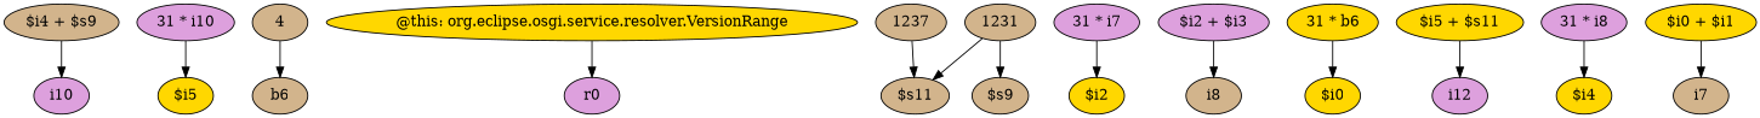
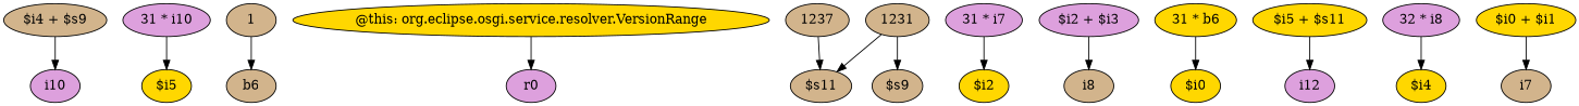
  digraph {
    node [fillcolor=tan style=filled]
    n1 [label="$i4 + $s9"]
    n2 [fillcolor=plum label=i10]
    n3 [fillcolor=plum label="31 * i10"]
    n4 [fillcolor=gold label="$i5"]
-   n5 [label=4]
+   n5 [label=1]
    n6 [label=b6]
    n7 [fillcolor=gold label="@this: org.eclipse.osgi.service.resolver.VersionRange"]
    n8 [fillcolor=plum label=r0]
    n9 [label=1237]
    n10 [label="$s11"]
    n11 [label="$s9"]
    n12 [fillcolor=plum label="31 * i7"]
    n13 [fillcolor=gold label="$i2"]
    n14 [fillcolor=plum label="$i2 + $i3"]
    n15 [label=i8]
    n16 [fillcolor=gold label="31 * b6"]
    n17 [fillcolor=gold label="$i0"]
    n18 [fillcolor=gold label="$i5 + $s11"]
    n19 [fillcolor=plum label=i12]
    n20 [label=1231]
-   n21 [fillcolor=plum label="31 * i8"]
+   n21 [fillcolor=plum label="32 * i8"]
    n22 [fillcolor=gold label="$i4"]
    n23 [fillcolor=gold label="$i0 + $i1"]
    n24 [label=i7]
    n1 -> n2
    n3 -> n4
    n5 -> n6
    n7 -> n8
    n9 -> n10
    n12 -> n13
    n14 -> n15
    n16 -> n17
    n18 -> n19
    n20 -> n10
    n20 -> n11
    n21 -> n22
    n23 -> n24
  }
